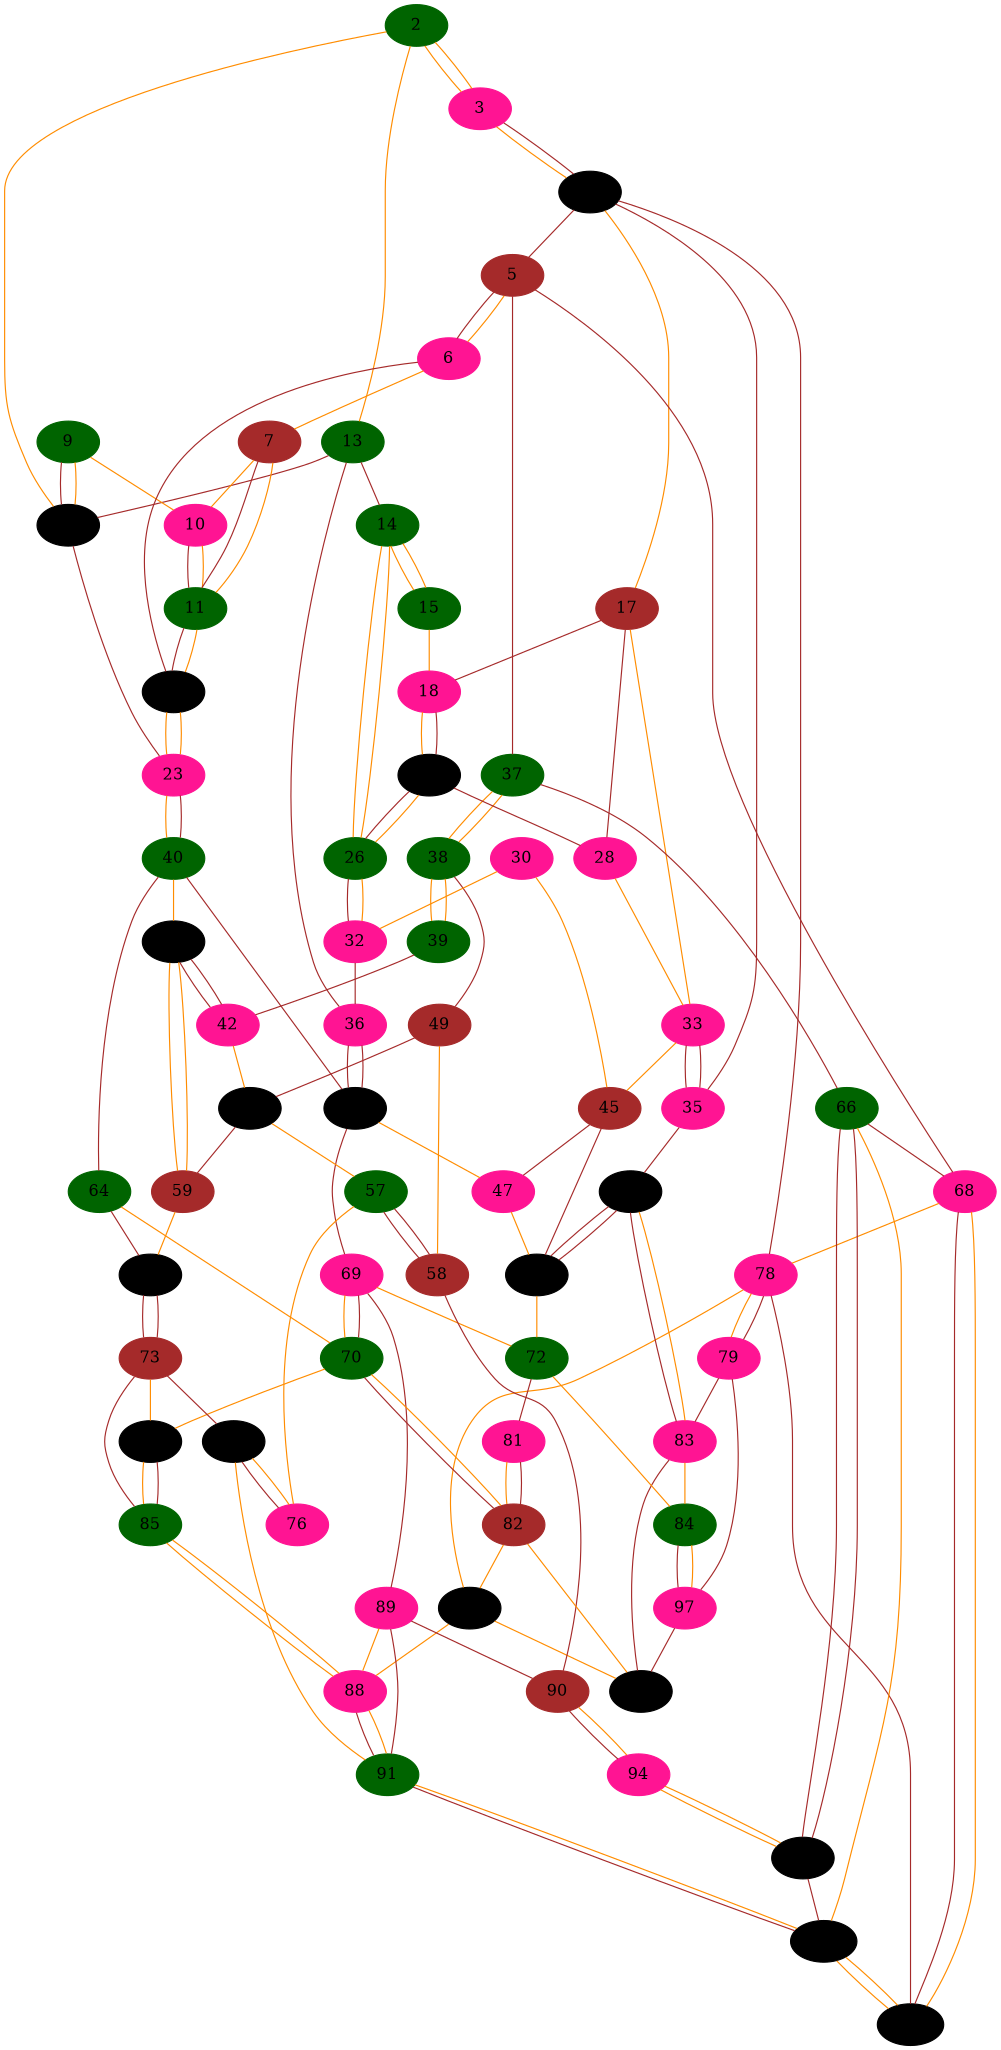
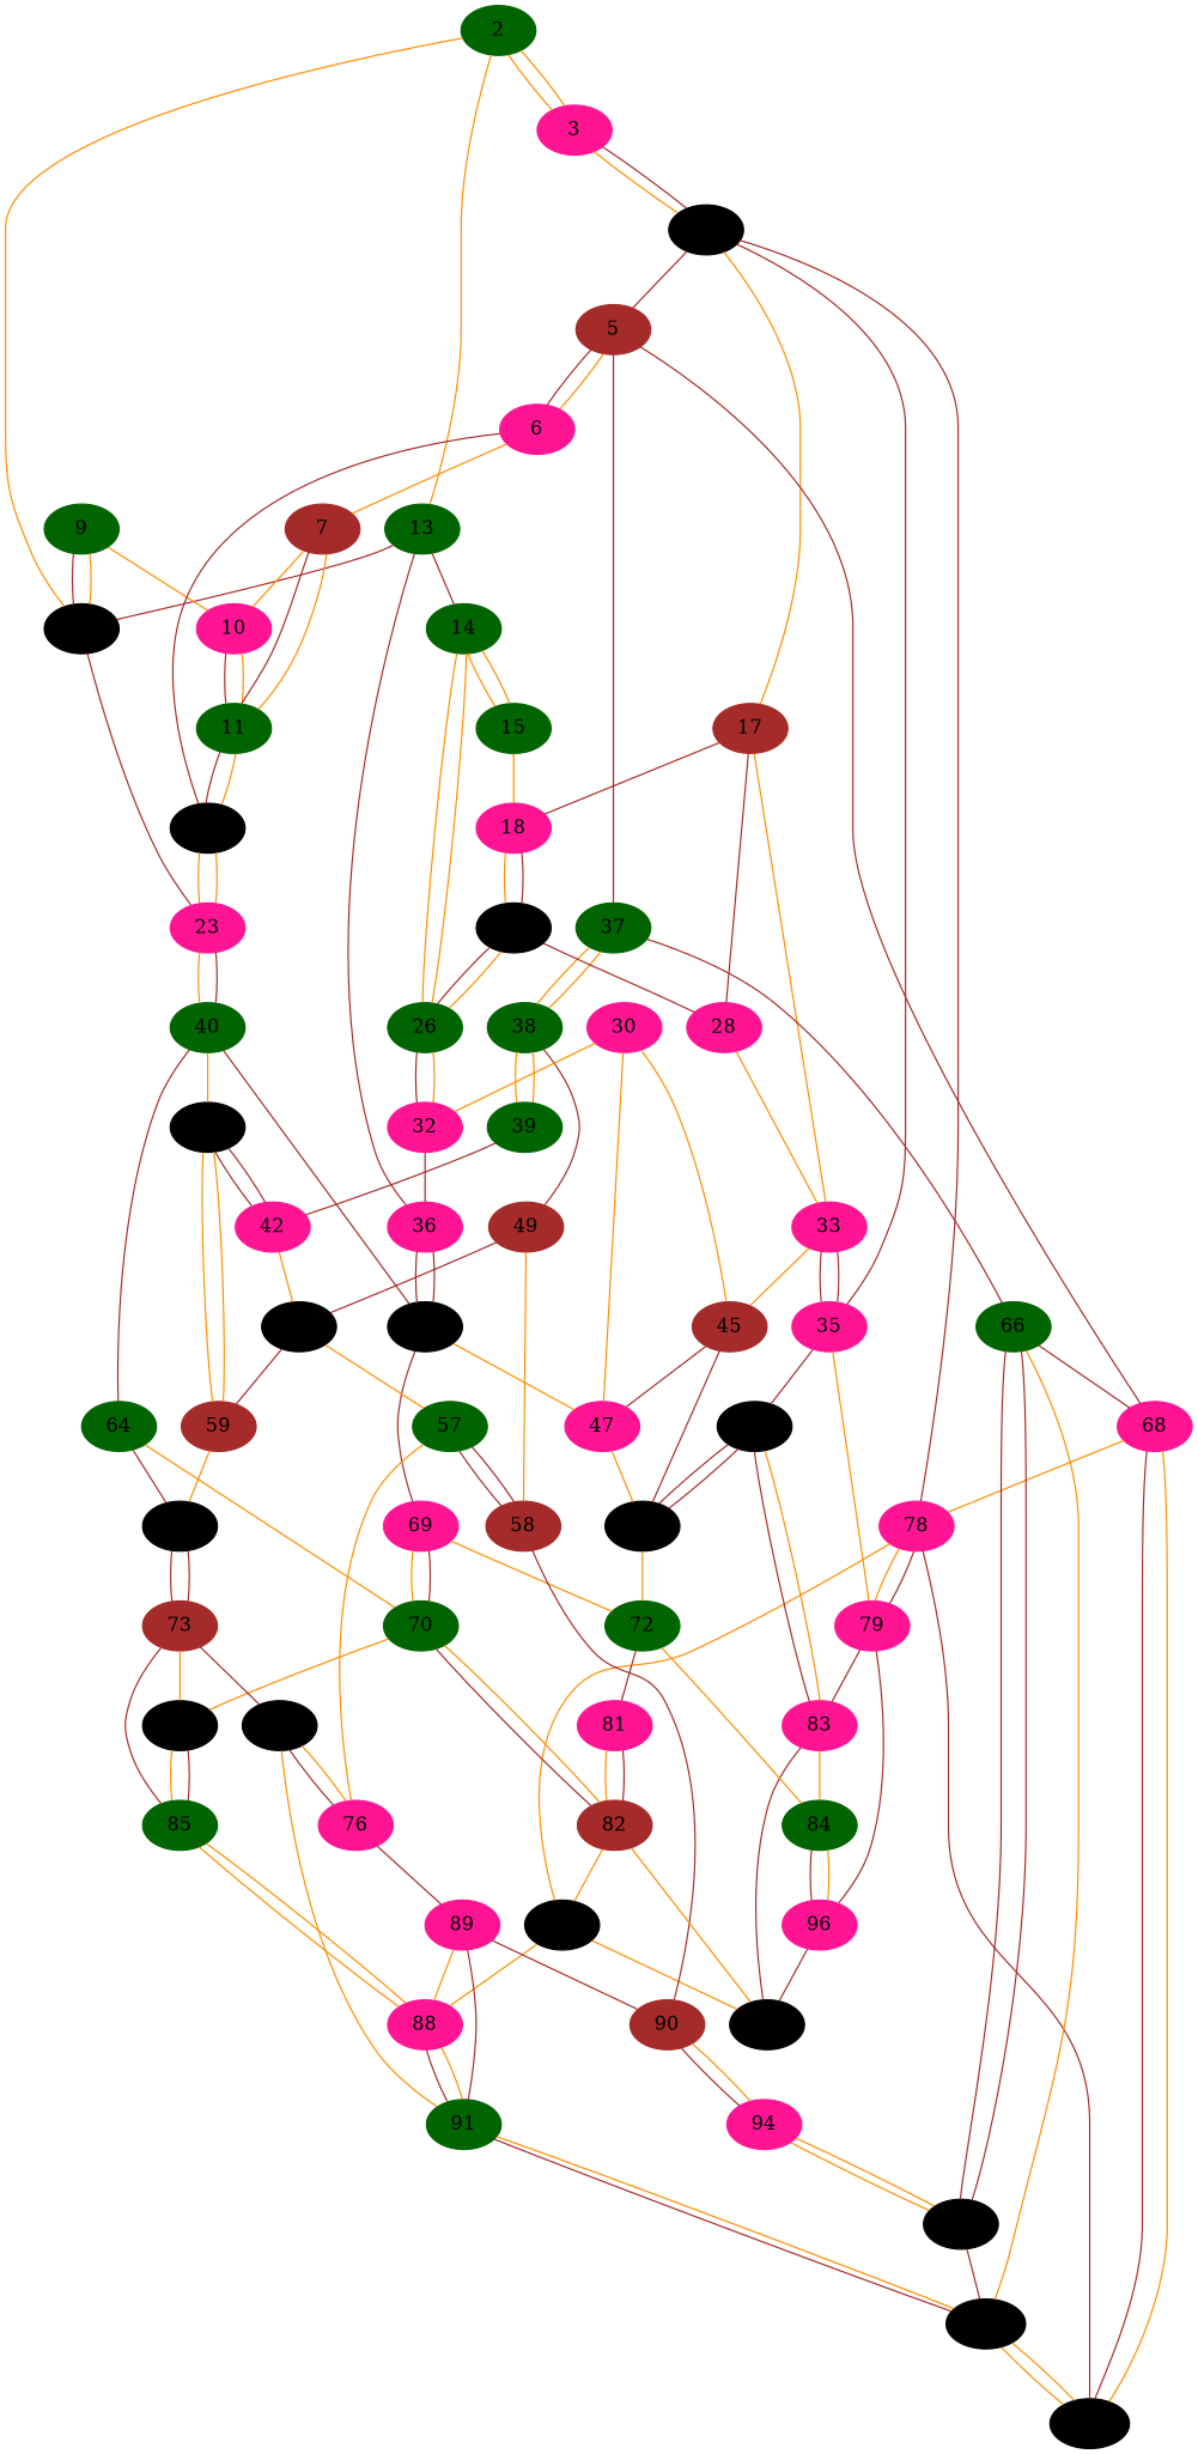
  graph {
    node [color=deeppink style=filled]
    edge [color=darkorange]
    2 [color=darkgreen super="+12"]
    3
    13 [color=darkgreen super="+24"]
    19 [color=black super="+22"]
    9 [color=darkgreen]
    10
    4 [color=black super="+16"]
    14 [color=darkgreen]
    36
    23
    5 [color=brown]
    17 [color=brown super="+27"]
    35 [super="+60"]
    78 [super="+103"]
    6
    37 [color=darkgreen super="+54"]
    68
    18
    28 [super="+29"]
    33 [super="+34"]
    61 [color=black]
    79
    104 [color=black]
    87 [color=black super="+102"]
    7 [color=brown super="+8"]
    20 [color=black super="+21"]
    38 [color=darkgreen super="+48"]
    66 [color=darkgreen super="+67"]
    11 [color=darkgreen]
    15 [color=darkgreen]
    26 [color=darkgreen]
    43 [color=black super="+52"]
    32
    25 [color=black]
    45 [color=brown super="+46"]
    40 [color=darkgreen super="+44"]
    41 [color=black]
    64 [color=darkgreen]
    30 [super="+31"]
    47 [super="+51"]
    62 [color=black super="+63"]
    83 [super="+96"]
-   97
+   97 [label=96]
    69
    39 [color=darkgreen]
    49 [color=brown super="+55"]
    95 [color=black]
    100 [color=black super="+101"]
    42
    50 [color=black super="+56"]
    58 [color=brown]
    59 [color=brown]
    65 [color=black]
    70 [color=darkgreen super="+71"]
    57 [color=darkgreen]
    72 [color=darkgreen super="+80"]
    90 [color=brown]
    76
    89 [super="+93"]
    94
    73 [color=brown super="+74"]
    84 [color=darkgreen]
    98 [color=black super="+99"]
    81
    77 [color=black]
    82 [color=brown super="+86"]
    75 [color=black]
    85 [color=darkgreen]
    91 [color=darkgreen super="+92"]
    88
    2 -- 3
    2 -- 3
    2 -- 13
    2 -- 19
    3 -- 4
    3 -- 4 [color=brown]
    13 -- 19 [color=brown]
    13 -- 14 [color=brown]
    13 -- 36 [color=brown]
    19 -- 23 [color=brown]
    9 -- 19 [color=brown]
    9 -- 19
    9 -- 10
    10 -- 11 [color=brown]
    10 -- 11
    4 -- 5 [color=brown]
    4 -- 17
    4 -- 35 [color=brown]
    4 -- 78 [color=brown]
    14 -- 15
    14 -- 15
    14 -- 26
    14 -- 26
    36 -- 43 [color=brown]
    36 -- 43 [color=brown]
    23 -- 40
    23 -- 40 [color=brown]
    5 -- 6 [color=brown]
    5 -- 6
    5 -- 37 [color=brown]
    5 -- 68 [color=brown]
    17 -- 18 [color=brown]
    17 -- 28 [color=brown]
    17 -- 33
    35 -- 61 [color=brown]
+   35 -- 79
    78 -- 79
    78 -- 79 [color=brown]
    78 -- 104 [color=brown]
    78 -- 87
    6 -- 7
    6 -- 20 [color=brown]
    37 -- 38
    37 -- 38
    37 -- 66 [color=brown]
    68 -- 78
    68 -- 104 [color=brown]
    68 -- 104
    18 -- 25
    18 -- 25 [color=brown]
    28 -- 33
    33 -- 35 [color=brown]
    33 -- 35 [color=brown]
    33 -- 45
    61 -- 62 [color=brown]
    61 -- 62 [color=brown]
    61 -- 83 [color=brown]
    61 -- 83
    79 -- 83 [color=brown]
    79 -- 97 [color=brown]
    87 -- 98
    87 -- 88
    7 -- 10
    7 -- 11 [color=brown]
    7 -- 11
    20 -- 23
    20 -- 23
    38 -- 39
    38 -- 39
    38 -- 49 [color=brown]
    66 -- 68 [color=brown]
    66 -- 95 [color=brown]
    66 -- 95 [color=brown]
    66 -- 100
    11 -- 20 [color=brown]
    11 -- 20
    15 -- 18
    26 -- 32 [color=brown]
    26 -- 32
    43 -- 47
    43 -- 69 [color=brown]
    32 -- 36 [color=brown]
    25 -- 28 [color=brown]
    25 -- 26 [color=brown]
    25 -- 26
    45 -- 47 [color=brown]
    45 -- 62 [color=brown]
    40 -- 43 [color=brown]
    40 -- 41
    40 -- 64 [color=brown]
    41 -- 42 [color=brown]
    41 -- 42 [color=brown]
    41 -- 59
    41 -- 59
    64 -- 65 [color=brown]
    64 -- 70
    30 -- 32
    30 -- 45
+   30 -- 47
    47 -- 62
    62 -- 72
    83 -- 84
    83 -- 98 [color=brown]
    97 -- 98 [color=brown]
    69 -- 70
    69 -- 70 [color=brown]
    69 -- 72
    39 -- 42 [color=brown]
    49 -- 50 [color=brown]
    49 -- 58
    95 -- 100 [color=brown]
    100 -- 104
    100 -- 104
    42 -- 50
    50 -- 59 [color=brown]
    50 -- 57
    58 -- 90 [color=brown]
    59 -- 65
    65 -- 73 [color=brown]
    65 -- 73 [color=brown]
    70 -- 77
    70 -- 82 [color=brown]
    70 -- 82
    57 -- 58 [color=brown]
    57 -- 58 [color=brown]
    57 -- 76
    72 -- 84
    72 -- 81 [color=brown]
    90 -- 94 [color=brown]
    90 -- 94
-   69 -- 89 [color=brown]
+   76 -- 89 [color=brown]
    89 -- 90 [color=brown]
    89 -- 91 [color=brown]
    89 -- 88
    94 -- 95
    94 -- 95
    73 -- 77
    73 -- 75 [color=brown]
    73 -- 85 [color=brown]
    84 -- 97 [color=brown]
    84 -- 97
    81 -- 82
    81 -- 82 [color=brown]
    77 -- 85
    77 -- 85 [color=brown]
    82 -- 87
    82 -- 98
    75 -- 76 [color=brown]
    75 -- 76
    75 -- 91
    85 -- 88
    85 -- 88
    91 -- 100 [color=brown]
    91 -- 100
    88 -- 91 [color=brown]
    88 -- 91
  }
